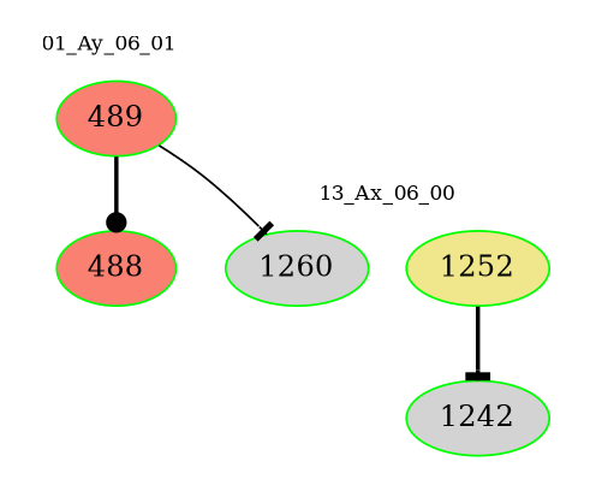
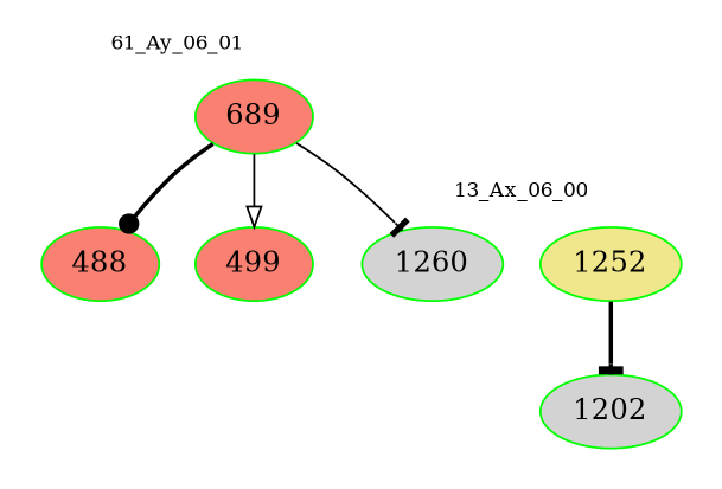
  digraph {
    node [color=green fillcolor=salmon style=filled]
    edge [arrowhead=tee color=black style=bold]
    n1 [fillcolor=khaki label=1252]
-   n2 [fillcolor=lightgrey label=1242]
+   n2 [fillcolor=lightgrey label=1202]
    n3 [fillcolor=lightgrey label=1260]
-   n4 [label=489]
+   n4 [label=689]
    n5 [label=488]
+   n6 [label=499]
    subgraph cluster_1 {
      color=white
      fontsize=10
      label="13_Ax_06_00"
      n1
      n2
      n3
    }
    subgraph cluster_2 {
      color=white
      fontsize=10
-     label="01_Ay_06_01"
+     label="61_Ay_06_01"
      n4
      n5
+     n6
    }
    n1 -> n2
    n4 -> n3 [style=solid]
    n4 -> n5 [arrowhead=dot]
+   n4 -> n6 [arrowhead=onormal style=solid]
  }
